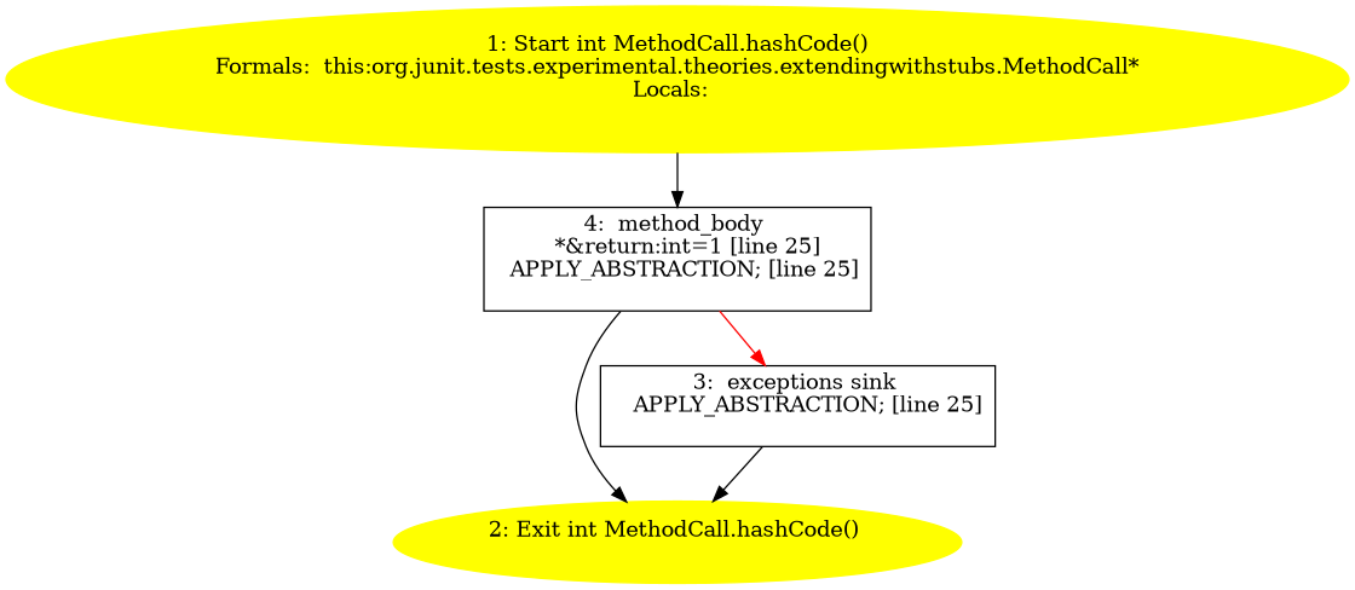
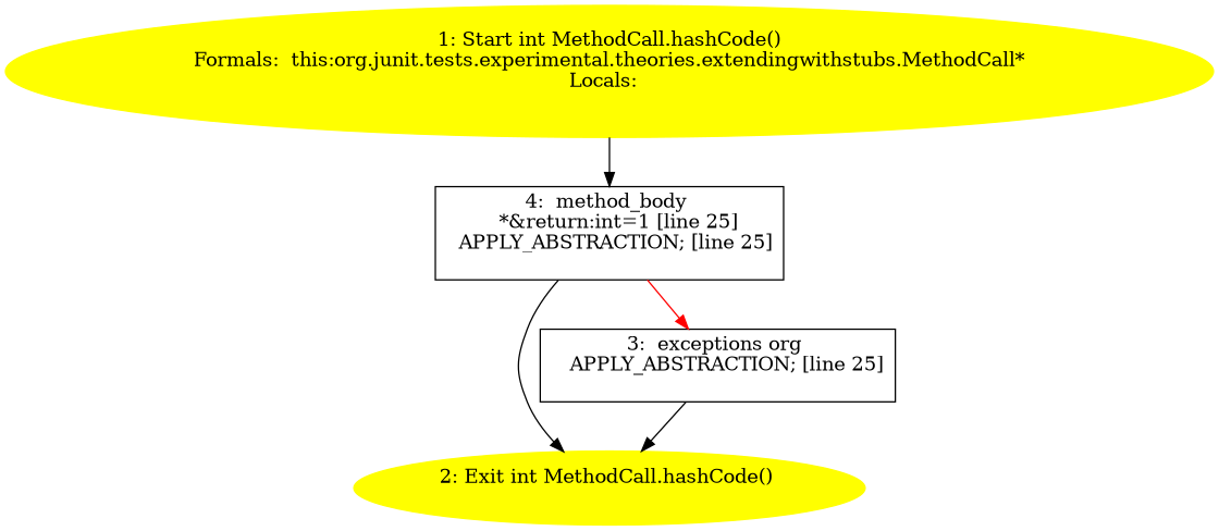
  digraph {
    n1 [color=yellow label="1: Start int MethodCall.hashCode()\nFormals:  this:org.junit.tests.experimental.theories.extendingwithstubs.MethodCall*\nLocals:  \n  " style=filled]
    n2 [label="4:  method_body \n   *&return:int=1 [line 25]\n  APPLY_ABSTRACTION; [line 25]\n " shape=box]
    n3 [color=yellow label="2: Exit int MethodCall.hashCode() \n  " style=filled]
-   n4 [label="3:  exceptions sink \n   APPLY_ABSTRACTION; [line 25]\n " shape=box]
+   n4 [label="3:  exceptions org \n   APPLY_ABSTRACTION; [line 25]\n " shape=box]
    n1 -> n2
    n2 -> n3
    n2 -> n4 [color=red]
    n4 -> n3
  }
